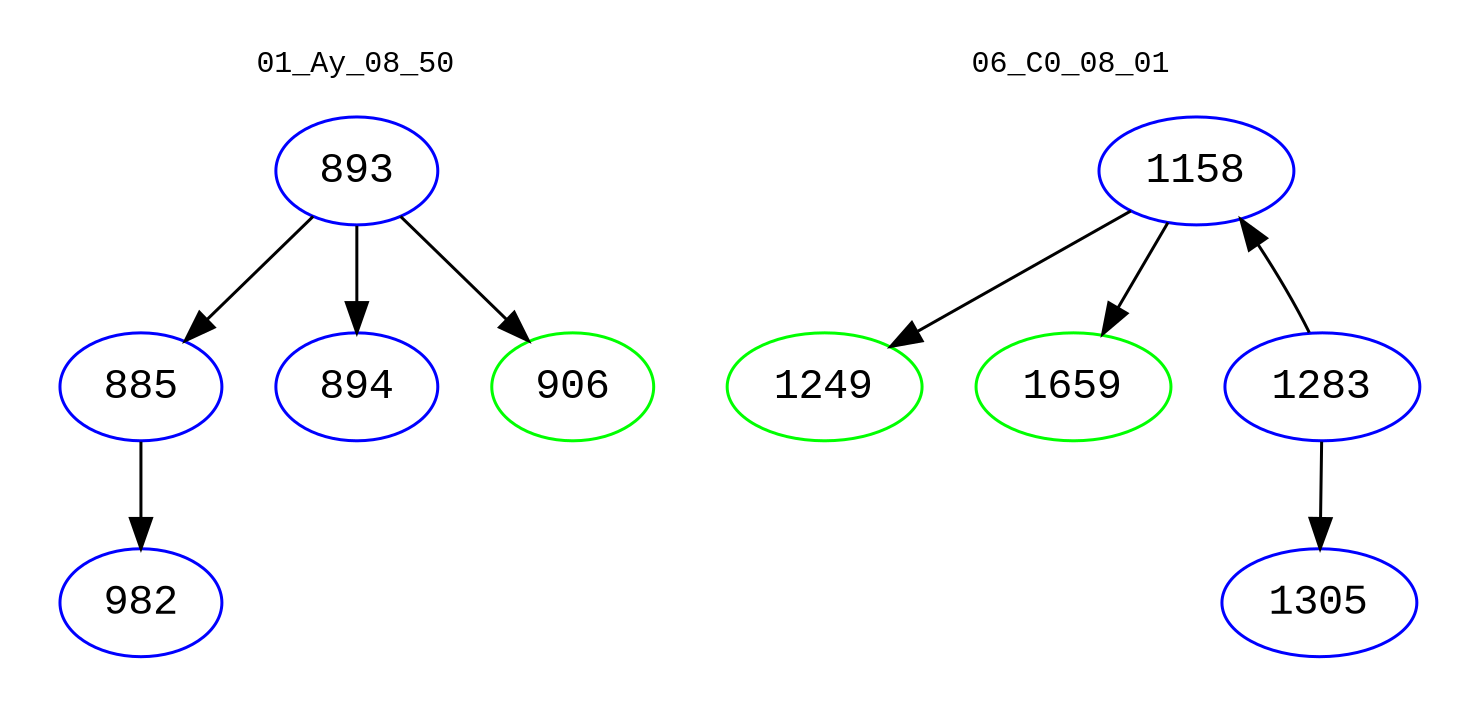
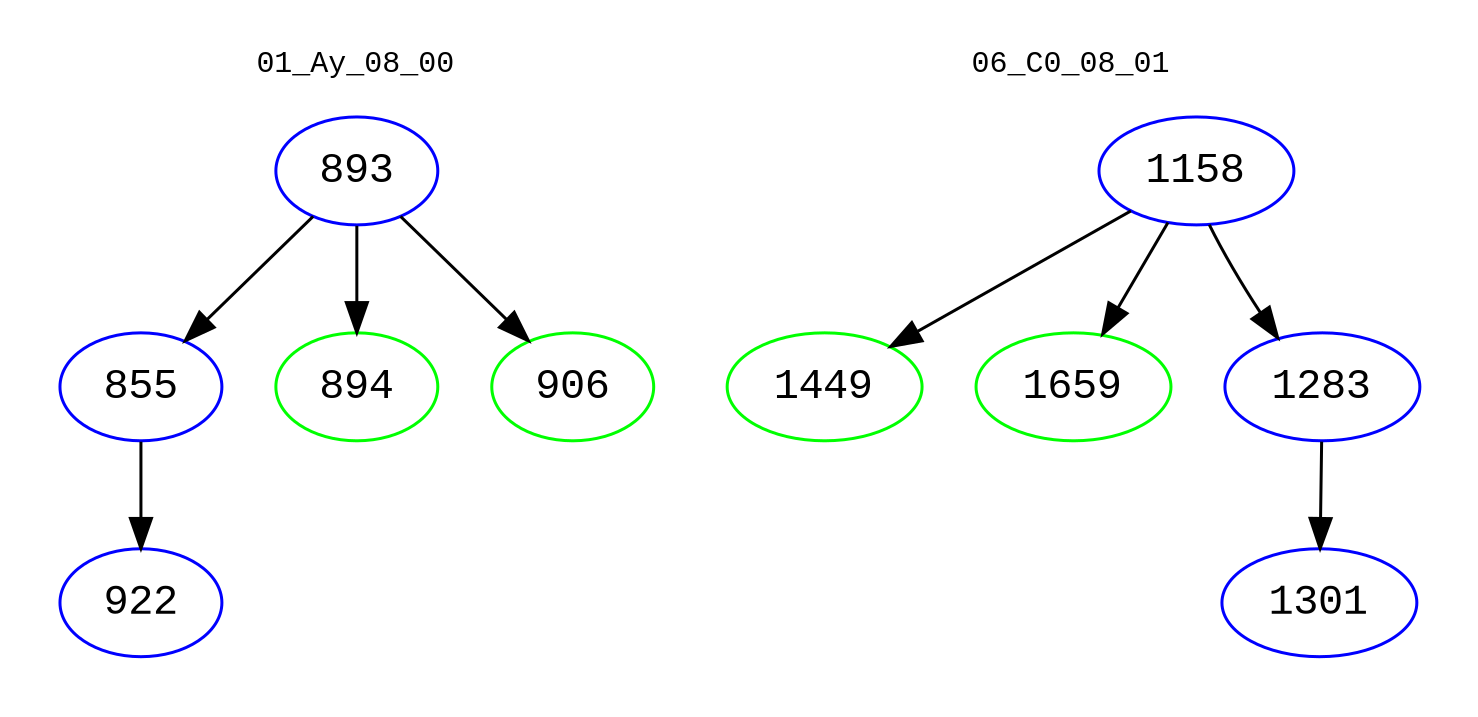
  digraph {
    fontname="Liberation Mono"
    node [color=blue fontname="Liberation Mono"]
    edge [color=black fontname="Liberation Mono"]
    n1 [label=893]
-   n2 [label=885]
-   n3 [label=894]
+   n2 [label=855]
+   n3 [color=green label=894]
    n4 [color=green label=906]
-   n5 [label=982]
+   n5 [label=922]
    n6 [label=1158]
-   n7 [color=green label=1249]
+   n7 [color=green label=1449]
    n8 [color=green label=1659]
    n9 [label=1283]
-   n10 [label=1305]
+   n10 [label=1301]
    subgraph cluster_1 {
      color=white
      fontsize=10
-     label="01_Ay_08_50"
+     label="01_Ay_08_00"
      n1
      n2
      n3
      n4
      n5
    }
    subgraph cluster_2 {
      color=white
      fontsize=10
      label="06_C0_08_01"
      n6
      n7
      n8
      n9
      n10
    }
    n1 -> n2
    n1 -> n3
    n1 -> n4
    n2 -> n5
    n6 -> n7
    n6 -> n8
-   n9 -> n6
+   n6 -> n9
    n9 -> n10
  }
